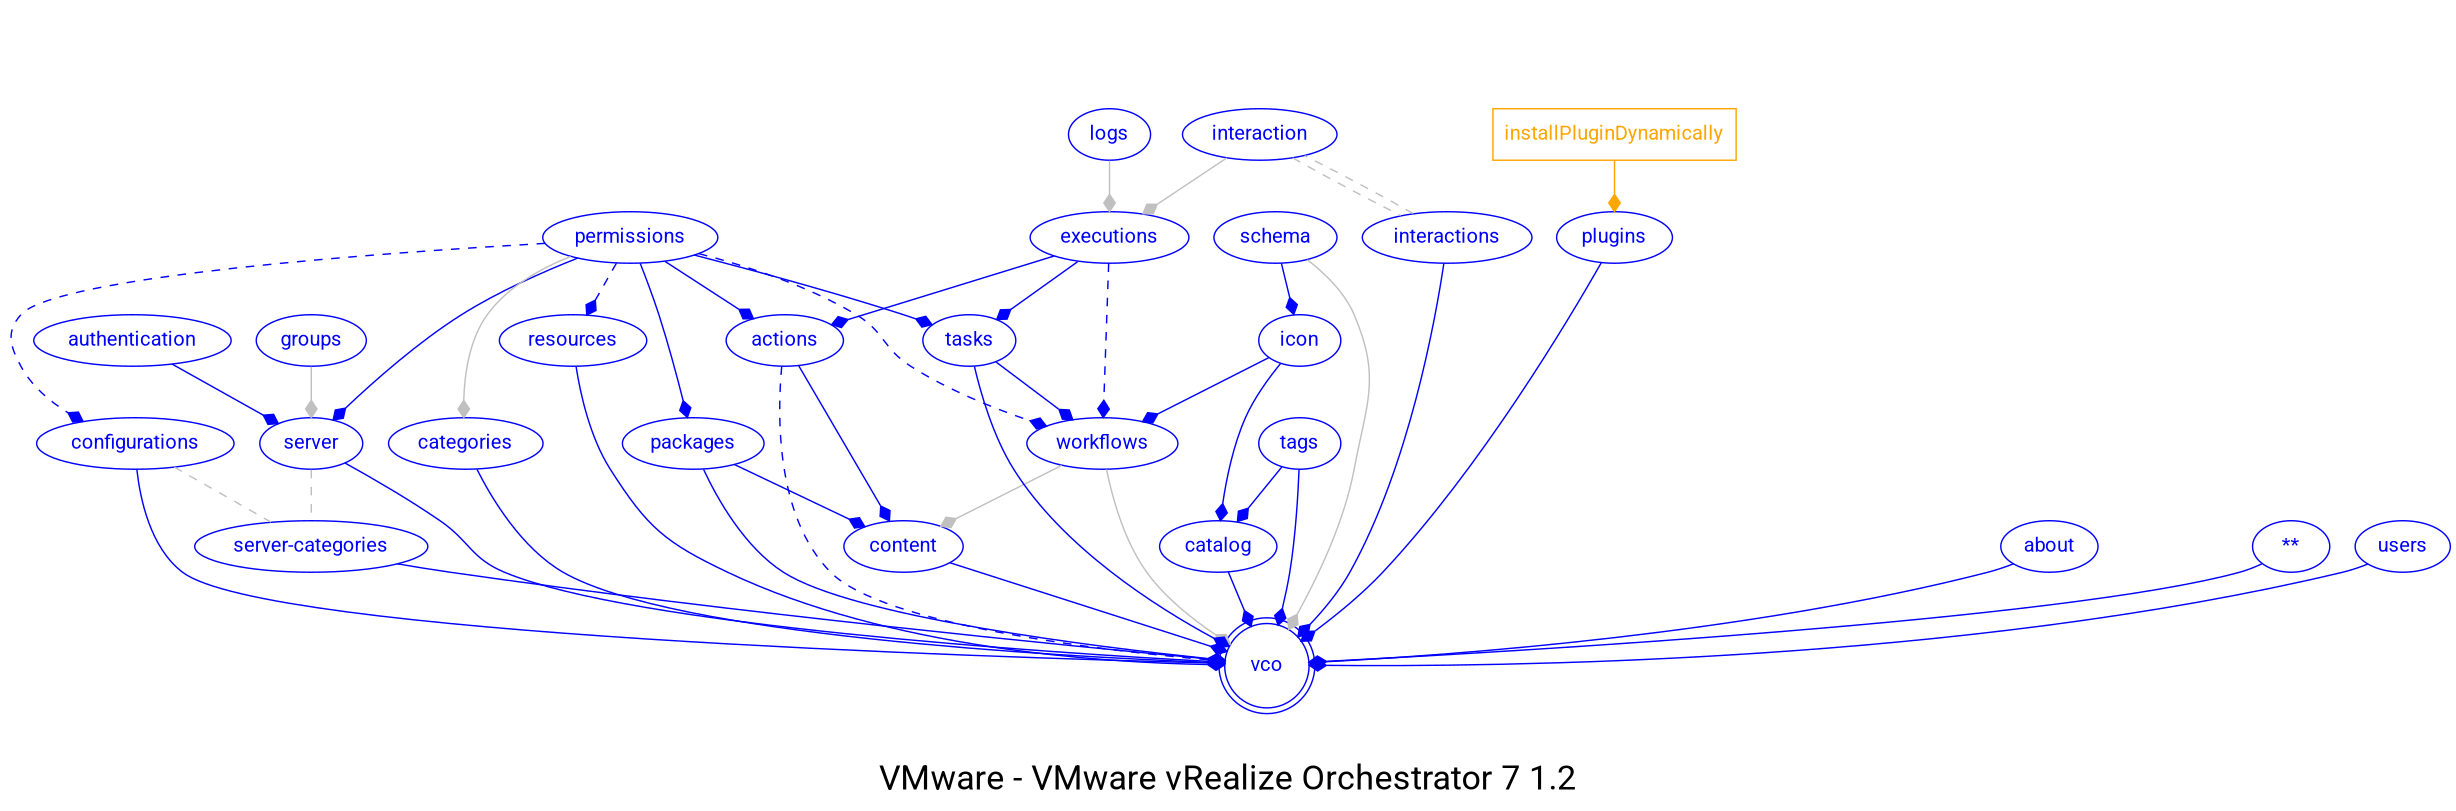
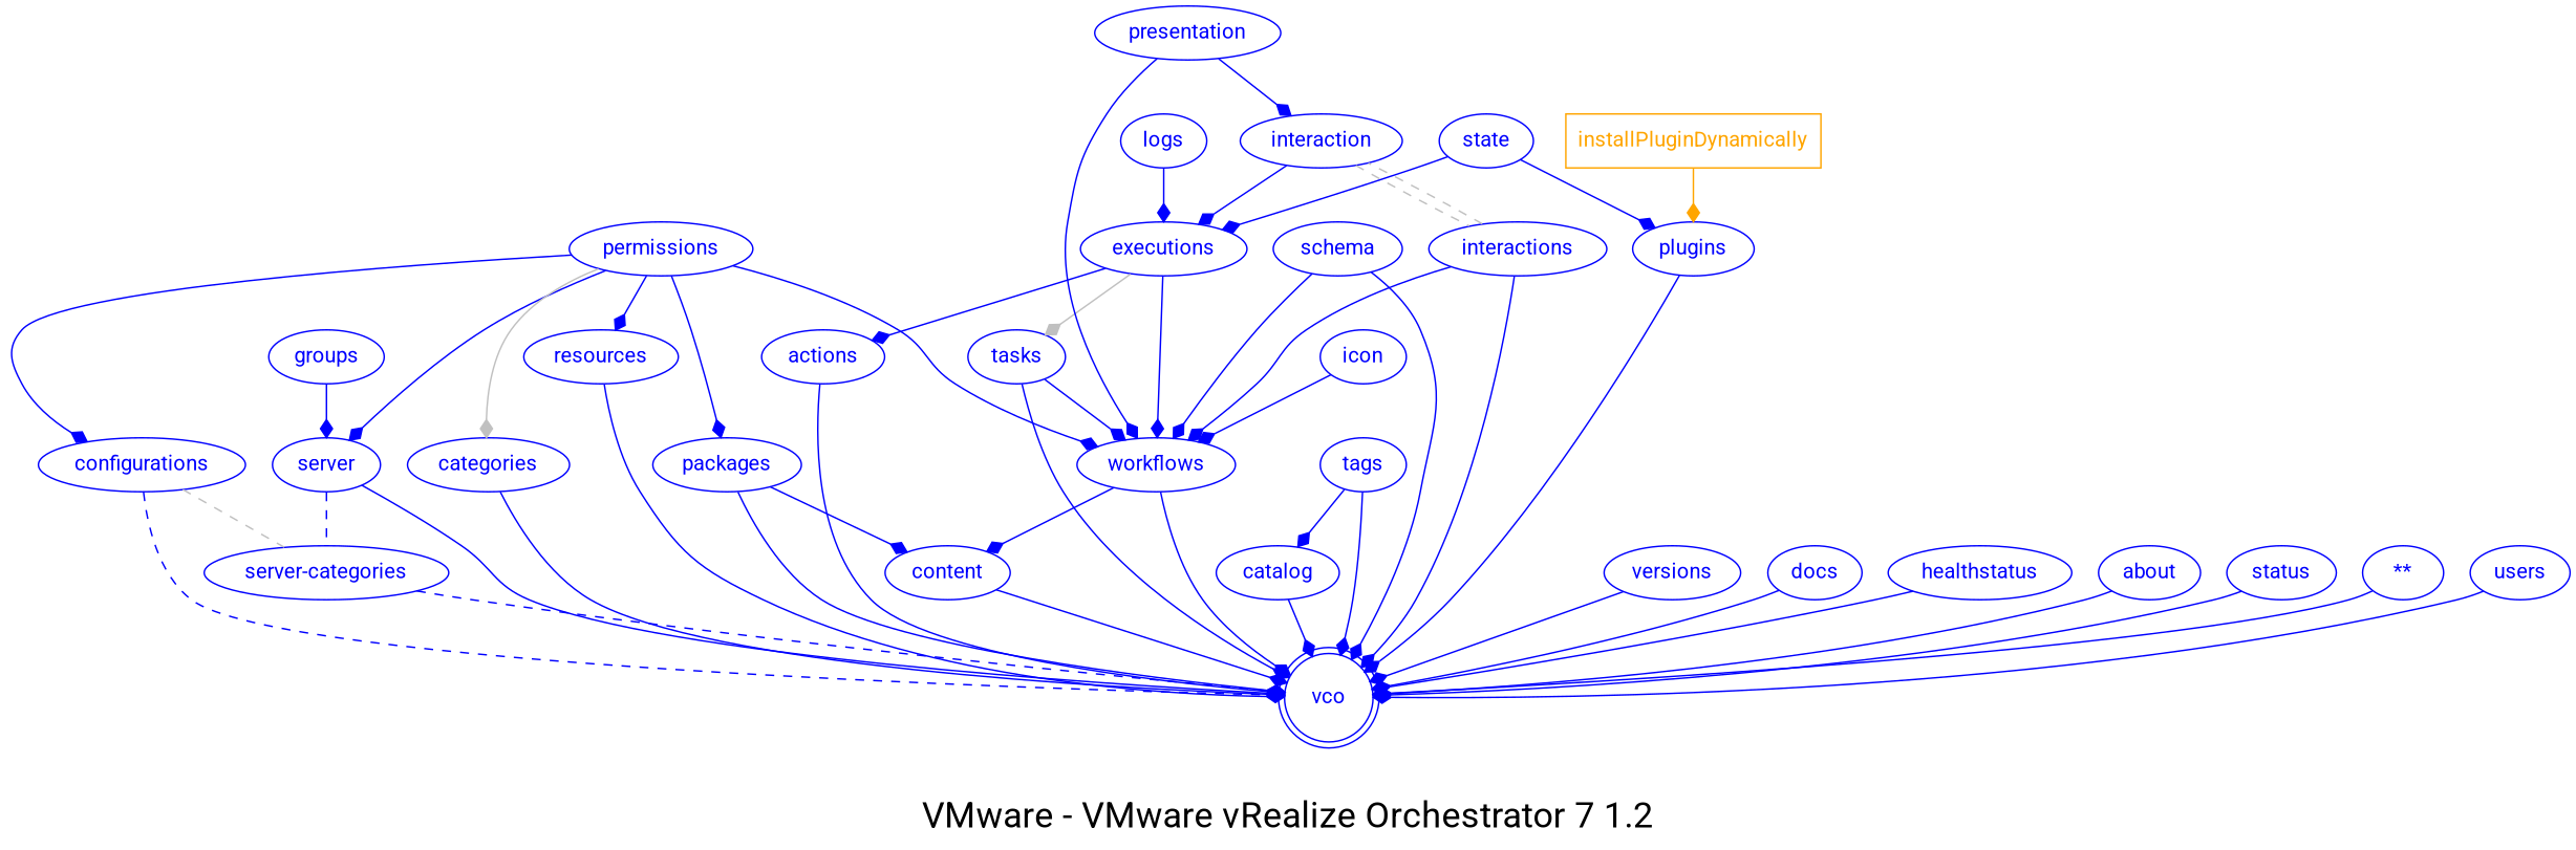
  digraph {
    fontname=Roboto
    fontsize=24
    label="VMware - VMware vRealize Orchestrator 7 1.2"
    splines=true
    node [color=blue fontcolor=blue fontname=Roboto shape=ellipse]
    edge [arrowhead=diamond arrowtail=none color=blue fontcolor=blue fontname=Roboto]
    vco [shape=doublecircle]
    server
    n3 [label="server-categories"]
-   authentication
    permissions
    categories
    packages
    workflows
    actions
    resources
    tasks
    configurations
    content
    groups
    executions
    catalog
    icon
    tags
+   presentation
    interaction
    interactions
    logs
+   state
    plugins
    schema
+   versions
+   docs
+   healthstatus
    installPluginDynamically [color=orange fontcolor=orange shape=box]
    about
+   status
    "**"
    users
    server -> vco
-   server -> n3 [arrowhead=none color=grey fontcolor=grey style=dashed]
-   n3 -> vco
-   authentication -> server
+   server -> n3 [arrowhead=none fontcolor=grey style=dashed]
+   n3 -> vco [style=dashed]
    permissions -> server
    permissions -> categories [color=grey]
    permissions -> packages
-   permissions -> workflows [style=dashed]
-   permissions -> actions
-   permissions -> resources [style=dashed]
-   permissions -> tasks
-   permissions -> configurations [style=dashed]
+   permissions -> workflows
+   permissions -> resources
+   permissions -> configurations
    categories -> vco
    packages -> vco
    packages -> content
-   workflows -> vco [color=grey]
-   workflows -> content [color=grey]
-   actions -> vco [style=dashed]
-   actions -> content
+   workflows -> vco
+   workflows -> content
+   actions -> vco
    resources -> vco
    tasks -> vco
    tasks -> workflows
-   configurations -> vco
+   configurations -> vco [style=dashed]
    configurations -> n3 [arrowhead=none color=grey fontcolor=grey style=dashed]
    content -> vco
-   groups -> server [color=grey]
-   executions -> workflows [style=dashed]
+   groups -> server
+   executions -> workflows
    executions -> actions
-   executions -> tasks
+   executions -> tasks [color=grey]
    catalog -> vco
    icon -> workflows
-   icon -> catalog
    tags -> vco
    tags -> catalog
-   interaction -> executions [color=grey]
+   presentation -> workflows
+   presentation -> interaction
+   interaction -> executions
    interaction -> interactions [arrowhead=none color=grey fontcolor=grey style=dashed]
    interactions -> vco
+   interactions -> workflows
    interactions -> interaction [arrowhead=none color=grey fontcolor=grey style=dashed]
-   logs -> executions [color=grey]
+   logs -> executions
+   state -> executions
+   state -> plugins
    plugins -> vco
-   schema -> vco [color=grey]
-   schema -> icon
+   schema -> vco
+   schema -> workflows
+   versions -> vco
+   docs -> vco
+   healthstatus -> vco
    installPluginDynamically -> plugins [color=orange fontcolor=orange]
    about -> vco
+   status -> vco
    "**" -> vco
    users -> vco
  }
